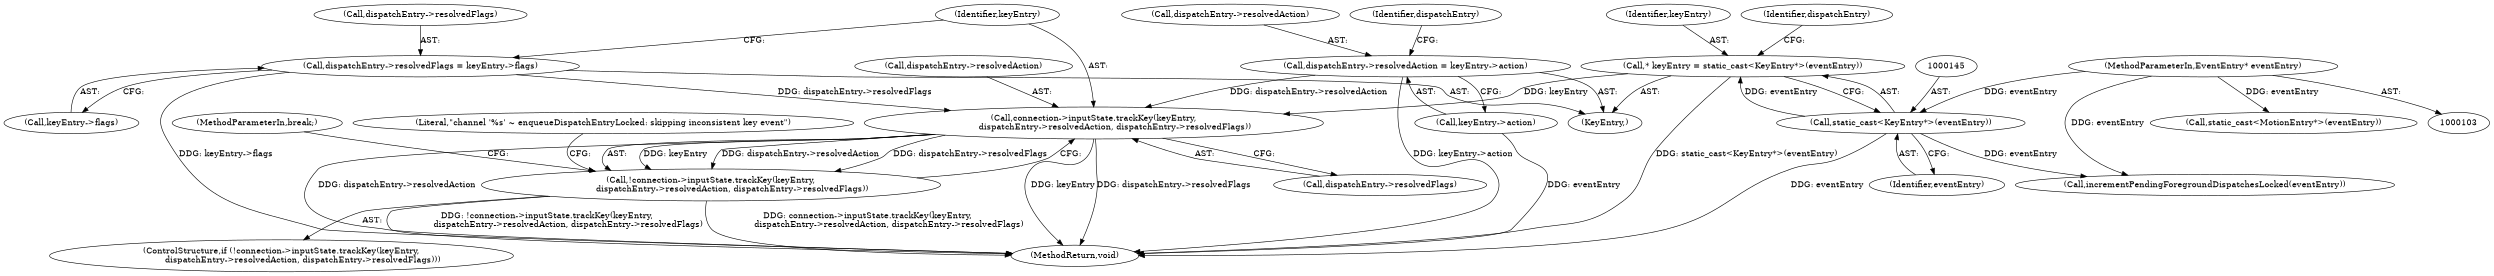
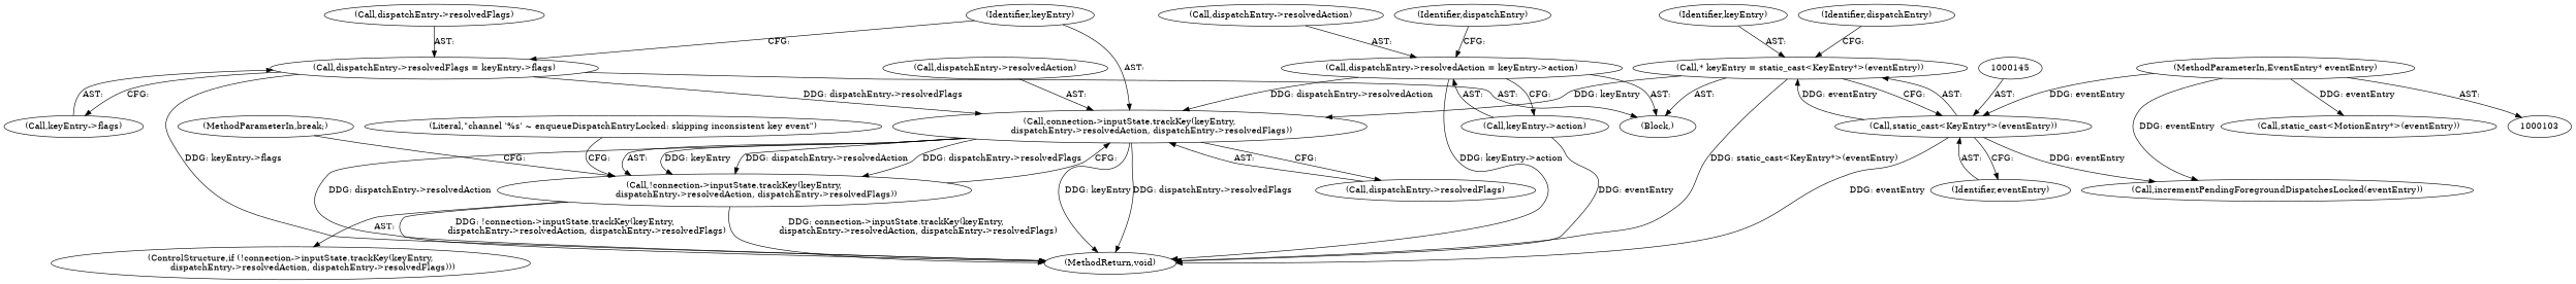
  digraph {
    n1 [label="(Call,connection->inputState.trackKey(keyEntry,\n                dispatchEntry->resolvedAction, dispatchEntry->resolvedFlags))"]
    n2 [label="(Call,!connection->inputState.trackKey(keyEntry,\n                dispatchEntry->resolvedAction, dispatchEntry->resolvedFlags))"]
    n3 [label="(MethodReturn,void)"]
    n4 [label="(Call,dispatchEntry->resolvedFlags)"]
    n5 [label="(ControlStructure,if (!connection->inputState.trackKey(keyEntry,\n                dispatchEntry->resolvedAction, dispatchEntry->resolvedFlags)))"]
    n6 [label="(Call,* keyEntry = static_cast<KeyEntry*>(eventEntry))"]
    n7 [label="(Call,static_cast<KeyEntry*>(eventEntry))"]
-   n8 [label="(KeyEntry,)"]
+   n8 [label="(Block,)"]
    n9 [label="(Identifier,eventEntry)"]
    n10 [label="(Call,incrementPendingForegroundDispatchesLocked(eventEntry))"]
    n11 [label="(MethodParameterIn,EventEntry* eventEntry)"]
    n12 [label="(Call,static_cast<MotionEntry*>(eventEntry))"]
    1000103
    n14 [label="(Call,dispatchEntry->resolvedAction = keyEntry->action)"]
    n15 [label="(Call,keyEntry->action)"]
    n16 [label="(Call,dispatchEntry->resolvedFlags = keyEntry->flags)"]
    n17 [label="(Call,keyEntry->flags)"]
    n18 [label="(MethodParameterIn,break;)"]
    n19 [label="(Call,dispatchEntry->resolvedFlags)"]
    n20 [label="(Identifier,dispatchEntry)"]
    n21 [label="(Literal,\"channel '%s' ~ enqueueDispatchEntryLocked: skipping inconsistent key event\")"]
    n22 [label="(Identifier,dispatchEntry)"]
    n23 [label="(Call,dispatchEntry->resolvedAction)"]
    n24 [label="(Identifier,keyEntry)"]
    n25 [label="(Identifier,keyEntry)"]
    n26 [label="(Call,dispatchEntry->resolvedAction)"]
    1000145
    n1 -> n2 [label="AST: "]
    n1 -> n2 [label="DDG: keyEntry"]
    n1 -> n2 [label="DDG: dispatchEntry->resolvedAction"]
    n1 -> n2 [label="DDG: dispatchEntry->resolvedFlags"]
    n1 -> n3 [label="DDG: keyEntry"]
    n1 -> n3 [label="DDG: dispatchEntry->resolvedFlags"]
    n1 -> n3 [label="DDG: dispatchEntry->resolvedAction"]
    n1 -> n4 [label="CFG: "]
    n2 -> n1 [label="CFG: "]
    n2 -> n3 [label="DDG: connection->inputState.trackKey(keyEntry,\n                dispatchEntry->resolvedAction, dispatchEntry->resolvedFlags)"]
    n2 -> n3 [label="DDG: !connection->inputState.trackKey(keyEntry,\n                dispatchEntry->resolvedAction, dispatchEntry->resolvedFlags)"]
    n2 -> n5 [label="AST: "]
    n4 -> n1 [label="AST: "]
    n6 -> n1 [label="DDG: keyEntry"]
    n6 -> n3 [label="DDG: static_cast<KeyEntry*>(eventEntry)"]
    n6 -> n7 [label="CFG: "]
    n6 -> n8 [label="AST: "]
    n7 -> n3 [label="DDG: eventEntry"]
    n7 -> n6 [label="AST: "]
    n7 -> n6 [label="DDG: eventEntry"]
    n7 -> n9 [label="CFG: "]
    n7 -> n10 [label="DDG: eventEntry"]
    n9 -> n7 [label="AST: "]
    n11 -> n7 [label="DDG: eventEntry"]
    n11 -> n10 [label="DDG: eventEntry"]
    n11 -> n12 [label="DDG: eventEntry"]
    n11 -> 1000103 [label="AST: "]
    n14 -> n1 [label="DDG: dispatchEntry->resolvedAction"]
    n14 -> n3 [label="DDG: keyEntry->action"]
    n14 -> n8 [label="AST: "]
    n14 -> n15 [label="CFG: "]
    n15 -> n3 [label="DDG: eventEntry"]
    n15 -> n14 [label="AST: "]
    n16 -> n1 [label="DDG: dispatchEntry->resolvedFlags"]
    n16 -> n3 [label="DDG: keyEntry->flags"]
    n16 -> n8 [label="AST: "]
    n16 -> n17 [label="CFG: "]
    n17 -> n16 [label="AST: "]
    n18 -> n2 [label="CFG: "]
    n19 -> n16 [label="AST: "]
    n20 -> n14 [label="CFG: "]
    n21 -> n2 [label="CFG: "]
    n22 -> n6 [label="CFG: "]
    n23 -> n14 [label="AST: "]
    n24 -> n1 [label="AST: "]
    n24 -> n16 [label="CFG: "]
    n25 -> n6 [label="AST: "]
    n26 -> n1 [label="AST: "]
    1000145 -> n7 [label="AST: "]
  }
